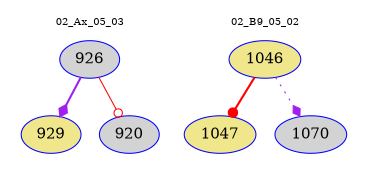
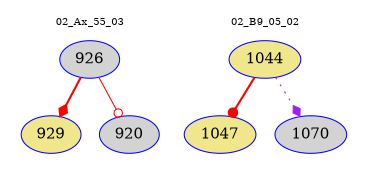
  digraph {
    node [color=blue fillcolor=lightgrey style=filled]
    edge [arrowhead=diamond color=purple style=bold]
    n1 [label=926]
    n2 [fillcolor=khaki label=929]
    n3 [label=920]
-   n4 [fillcolor=khaki label=1046]
+   n4 [fillcolor=khaki label=1044]
    n5 [fillcolor=khaki label=1047]
    n6 [label=1070]
    subgraph cluster_1 {
      color=white
      fontsize=10
-     label="02_Ax_05_03"
+     label="02_Ax_55_03"
      n1
      n2
      n3
    }
    subgraph cluster_2 {
      color=white
      fontsize=10
      label="02_B9_05_02"
      n4
      n5
      n6
    }
-   n1 -> n2
+   n1 -> n2 [color=red]
    n1 -> n3 [arrowhead=odot color=red style=solid]
    n4 -> n5 [arrowhead=dot color=red]
    n4 -> n6 [style=dotted]
  }
